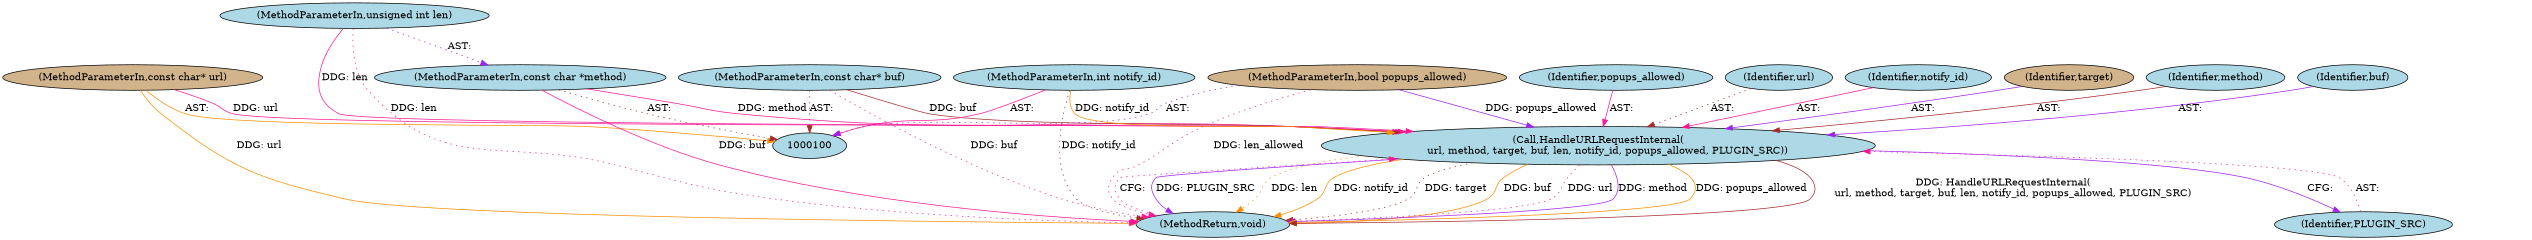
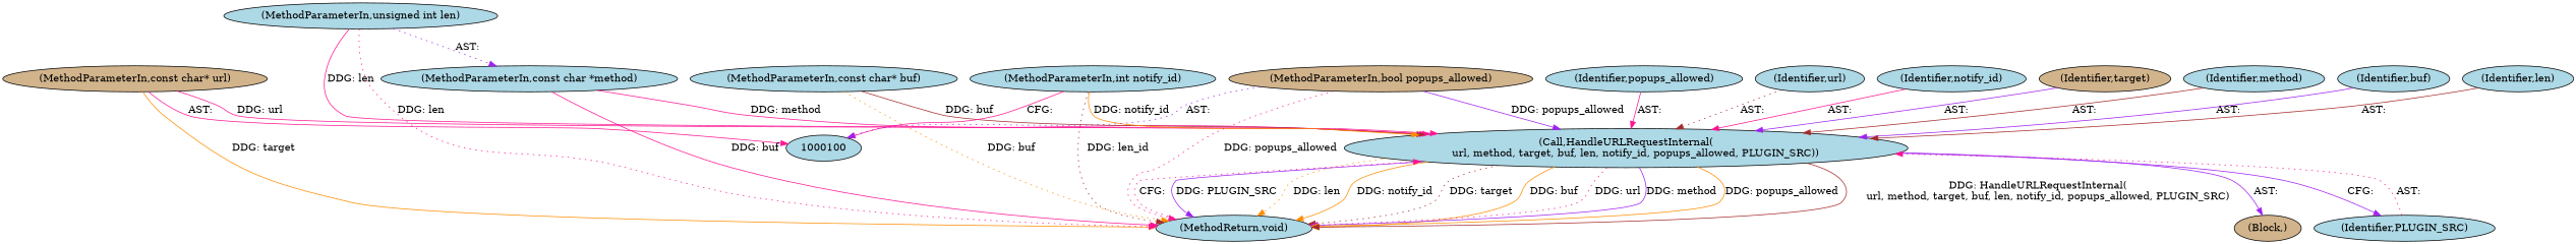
  digraph {
    node [fillcolor=lightblue style=filled]
    edge [color=deeppink style=solid]
    n1 [label="(Call,HandleURLRequestInternal(\n      url, method, target, buf, len, notify_id, popups_allowed, PLUGIN_SRC))"]
+   n2 [fillcolor=tan label="(Block,)"]
    n3 [label="(Identifier,PLUGIN_SRC)"]
    n4 [label="(MethodReturn,void)"]
    n5 [fillcolor=tan label="(MethodParameterIn,const char* url)"]
    1000100
    n7 [label="(MethodParameterIn,const char *method)"]
    n8 [label="(MethodParameterIn,const char* buf)"]
    n9 [label="(MethodParameterIn,unsigned int len)"]
    n10 [label="(MethodParameterIn,int notify_id)"]
    n11 [fillcolor=tan label="(MethodParameterIn,bool popups_allowed)"]
    n12 [label="(Identifier,popups_allowed)"]
    n13 [label="(Identifier,url)"]
    n14 [label="(Identifier,notify_id)"]
    n15 [fillcolor=tan label="(Identifier,target)"]
    n16 [label="(Identifier,method)"]
    n17 [label="(Identifier,buf)"]
+   n18 [label="(Identifier,len)"]
+   n1 -> n2 [color=purple label="AST: "]
    n1 -> n3 [color=purple label="CFG: "]
    n1 -> n4 [color=purple label="DDG: PLUGIN_SRC"]
    n1 -> n4 [color=darkorange label="DDG: len" style=dotted]
    n1 -> n4 [color=darkorange label="DDG: notify_id"]
    n1 -> n4 [color=brown label="DDG: target" style=dotted]
    n1 -> n4 [color=darkorange label="DDG: buf"]
    n1 -> n4 [label="DDG: url" style=dotted]
    n1 -> n4 [color=purple label="DDG: method"]
    n1 -> n4 [color=darkorange label="DDG: popups_allowed"]
    n1 -> n4 [color=brown label="DDG: HandleURLRequestInternal(\n      url, method, target, buf, len, notify_id, popups_allowed, PLUGIN_SRC)"]
    n3 -> n1 [label="AST: " style=dotted]
    n4 -> n1 [label="CFG: " style=dotted]
    n5 -> n1 [label="DDG: url"]
-   n5 -> n4 [color=darkorange label="DDG: url"]
-   n5 -> 1000100 [color=darkorange label="AST: "]
+   n5 -> n4 [color=darkorange label="DDG: target"]
+   n5 -> 1000100 [label="AST: "]
    n7 -> n1 [label="DDG: method"]
    n7 -> n4 [label="DDG: buf"]
-   n7 -> 1000100 [color=brown label="AST: " style=dotted]
    n8 -> n1 [color=brown label="DDG: buf"]
-   n8 -> n4 [label="DDG: buf" style=dotted]
-   n8 -> 1000100 [color=brown label="AST: " style=dotted]
+   n8 -> n4 [color=darkorange label="DDG: buf" style=dotted]
    n9 -> n1 [label="DDG: len"]
    n9 -> n4 [label="DDG: len" style=dotted]
    n9 -> n7 [color=purple label="AST: " style=dotted]
    n10 -> n1 [color=darkorange label="DDG: notify_id"]
-   n10 -> n4 [color=brown label="DDG: notify_id" style=dotted]
-   n10 -> 1000100 [label="AST: "]
+   n10 -> n4 [color=brown label="DDG: len_id" style=dotted]
+   n10 -> 1000100 [label="CFG: "]
    n11 -> n1 [color=purple label="DDG: popups_allowed"]
-   n11 -> n4 [label="DDG: len_allowed" style=dotted]
+   n11 -> n4 [label="DDG: popups_allowed" style=dotted]
    n11 -> 1000100 [color=purple label="AST: " style=dotted]
    n12 -> n1 [label="AST: "]
    n13 -> n1 [color=brown label="AST: " style=dotted]
    n14 -> n1 [label="AST: "]
    n15 -> n1 [color=purple label="AST: "]
    n16 -> n1 [color=brown label="AST: "]
    n17 -> n1 [color=purple label="AST: "]
+   n18 -> n1 [color=brown label="AST: "]
  }
